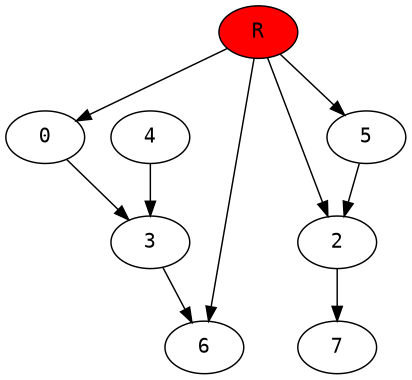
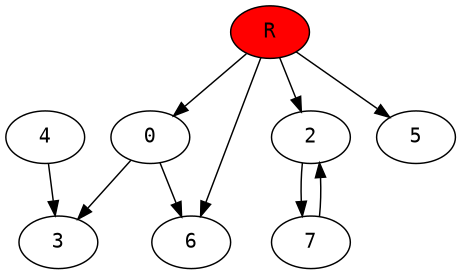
  digraph {
    fontname="DejaVu Sans Mono"
    node [fontname="DejaVu Sans Mono"]
    edge [fontname="DejaVu Sans Mono"]
    n1 [label=0]
    3
    6
    2
    7
    4
    R [fillcolor="#ff0000" style=filled]
    5
    n1 -> 3
-   3 -> 6
+   n1 -> 6
    2 -> 7
-   5 -> 2
+   7 -> 2
    4 -> 3
    R -> n1
    R -> 6
    R -> 2
    R -> 5
  }
